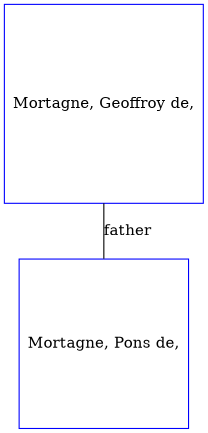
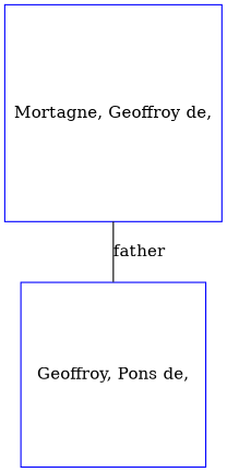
  digraph {
    node [color=blue regular=1 shape=box]
    n1 [label="Mortagne, Geoffroy de,"]
-   n2 [label="Mortagne, Pons de,"]
+   n2 [label="Geoffroy, Pons de,"]
    n1 -> n2 [arrowsize=0.0 dir=none label=father]
  }
